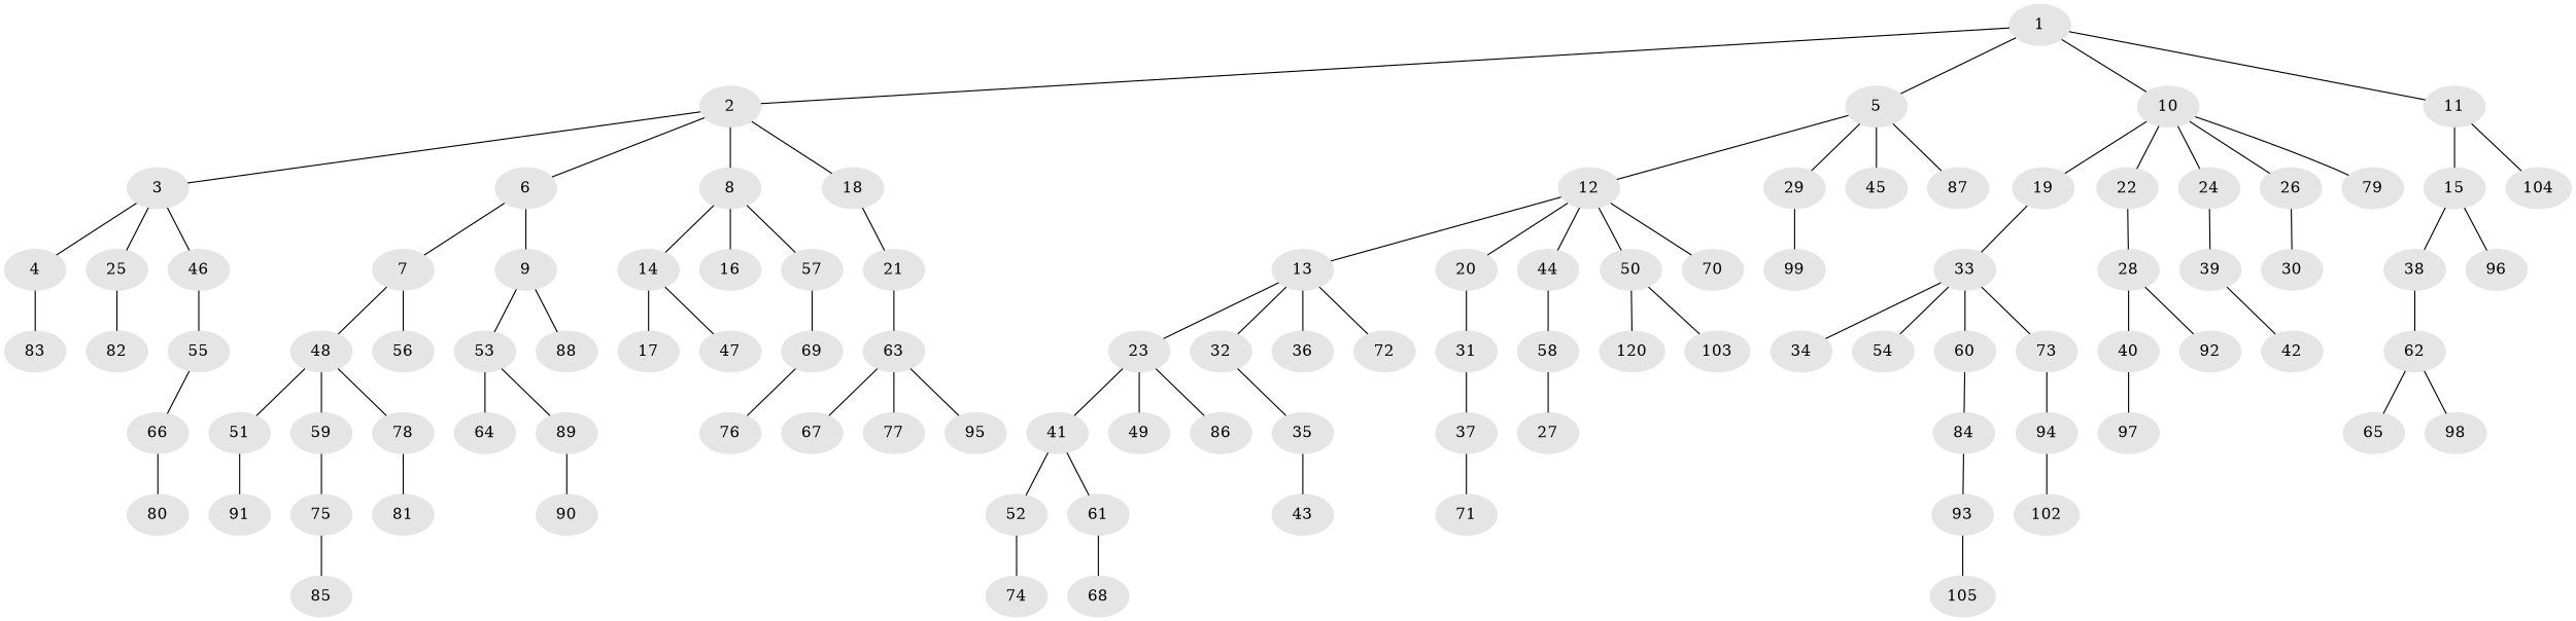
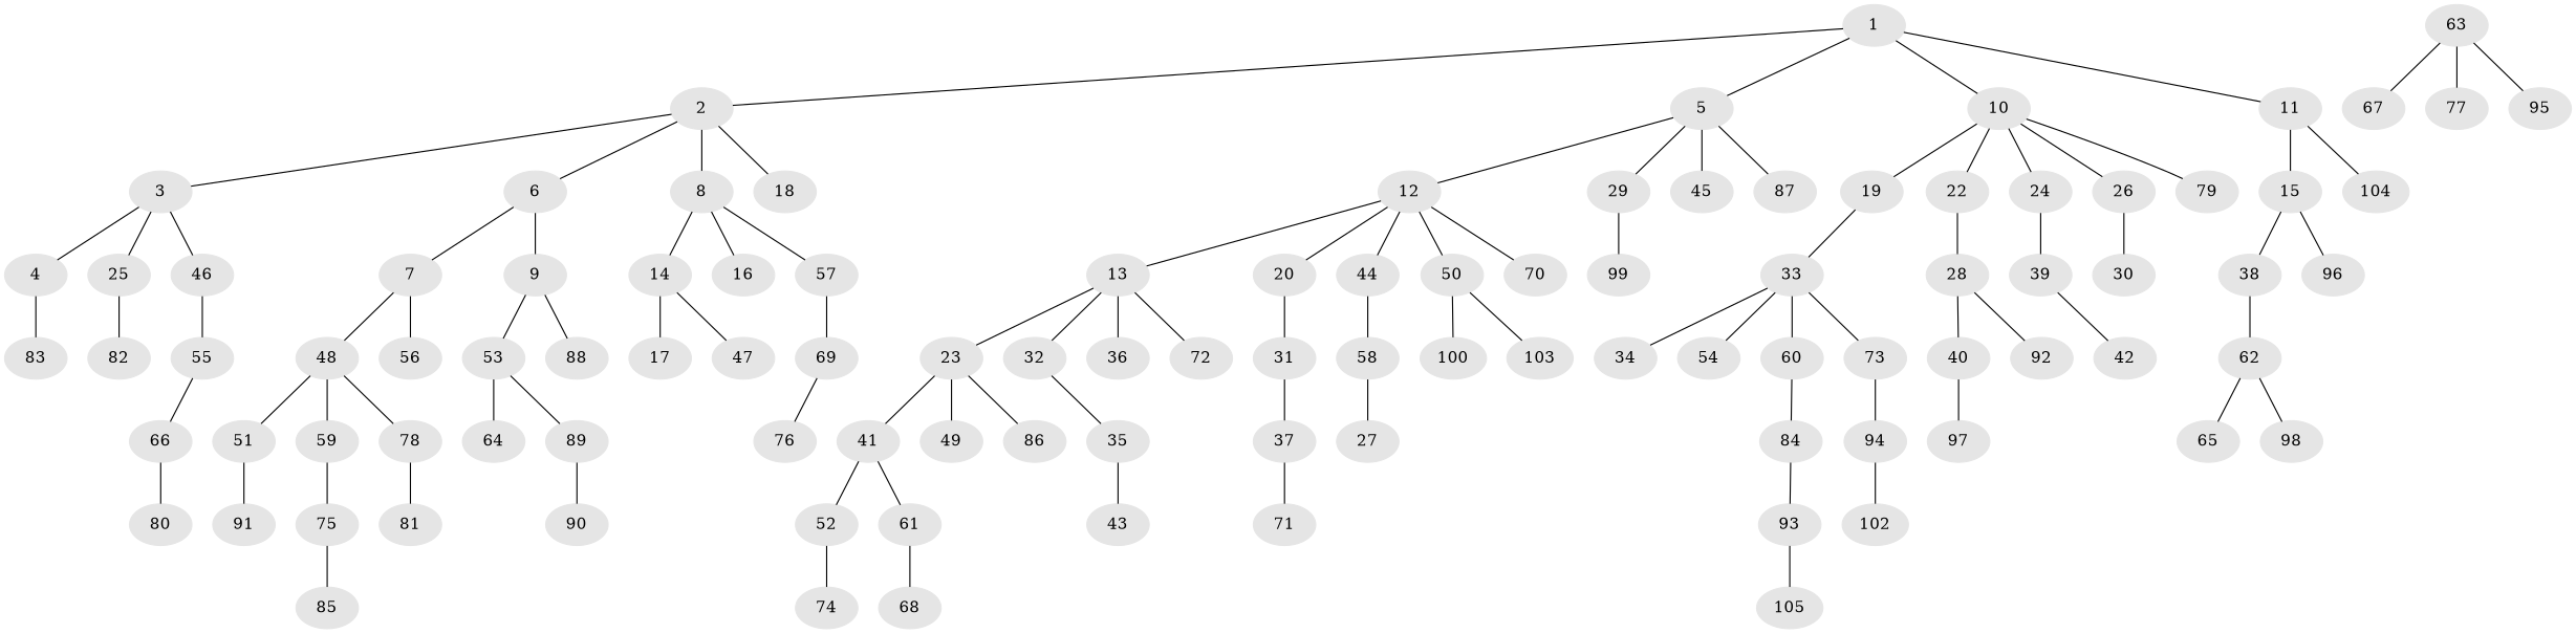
  graph {
    node [color=gray90 style=filled]
    1
    2
    5
    10
    11
    3
    6
    8
    18
    12
    29
    45
    87
    19
    22
    24
    26
    79
    15
    104
    4
    25
    46
    7
    9
    14
    16
    57
-   21
    83
    82
    55
    13
    20
    44
    50
    70
    99
    48
    56
    53
    88
    51
    59
    78
    17
    47
    69
    64
    89
    33
    28
    39
    30
    38
    96
    23
    32
    36
    72
    31
    58
-   100 [label=120]
+   100
    103
    41
    49
    86
    35
    62
    63
    34
    54
    60
    73
    37
    67
    77
    95
    40
    92
    52
    61
    42
    97
    71
    43
    84
    94
    65
    98
    74
    68
    27
    66
    91
    75
    81
    90
    80
    76
    85
    93
    102
    105
    1 -- 2
    1 -- 5
    1 -- 10
    1 -- 11
    2 -- 3
    2 -- 6
    2 -- 8
    2 -- 18
    5 -- 12
    5 -- 29
    5 -- 45
    5 -- 87
    10 -- 19
    10 -- 22
    10 -- 24
    10 -- 26
    10 -- 79
    11 -- 15
    11 -- 104
    3 -- 4
    3 -- 25
    3 -- 46
    6 -- 7
    6 -- 9
    8 -- 14
    8 -- 16
    8 -- 57
-   18 -- 21
    12 -- 13
    12 -- 20
    12 -- 44
    12 -- 50
    12 -- 70
    29 -- 99
    19 -- 33
    22 -- 28
    24 -- 39
    26 -- 30
    15 -- 38
    15 -- 96
    4 -- 83
    25 -- 82
    46 -- 55
    7 -- 48
    7 -- 56
    9 -- 53
    9 -- 88
    14 -- 17
    14 -- 47
    57 -- 69
-   21 -- 63
    55 -- 66
    13 -- 23
    13 -- 32
    13 -- 36
    13 -- 72
    20 -- 31
    44 -- 58
    50 -- 100
    50 -- 103
    48 -- 51
    48 -- 59
    48 -- 78
    53 -- 64
    53 -- 89
    51 -- 91
    59 -- 75
    78 -- 81
    69 -- 76
    89 -- 90
    33 -- 34
    33 -- 54
    33 -- 60
    33 -- 73
    28 -- 40
    28 -- 92
    39 -- 42
    38 -- 62
    23 -- 41
    23 -- 49
    23 -- 86
    32 -- 35
    31 -- 37
    58 -- 27
    41 -- 52
    41 -- 61
    35 -- 43
    62 -- 65
    62 -- 98
    63 -- 67
    63 -- 77
    63 -- 95
    60 -- 84
    73 -- 94
    37 -- 71
    40 -- 97
    52 -- 74
    61 -- 68
    84 -- 93
    94 -- 102
    66 -- 80
    75 -- 85
    93 -- 105
  }
